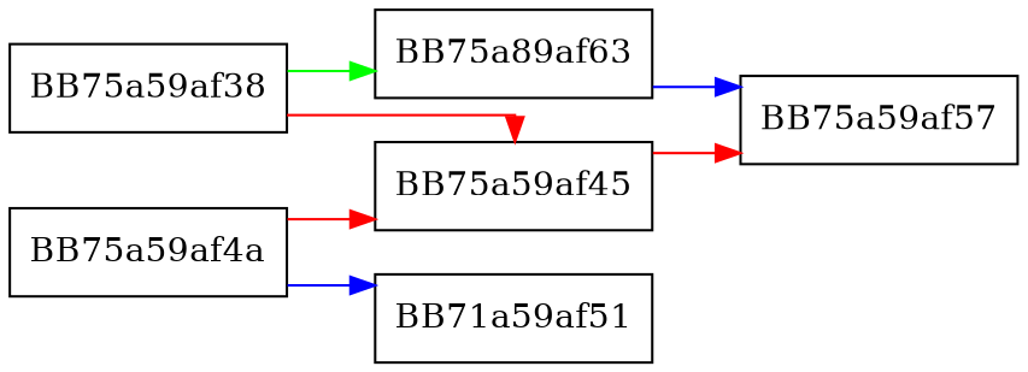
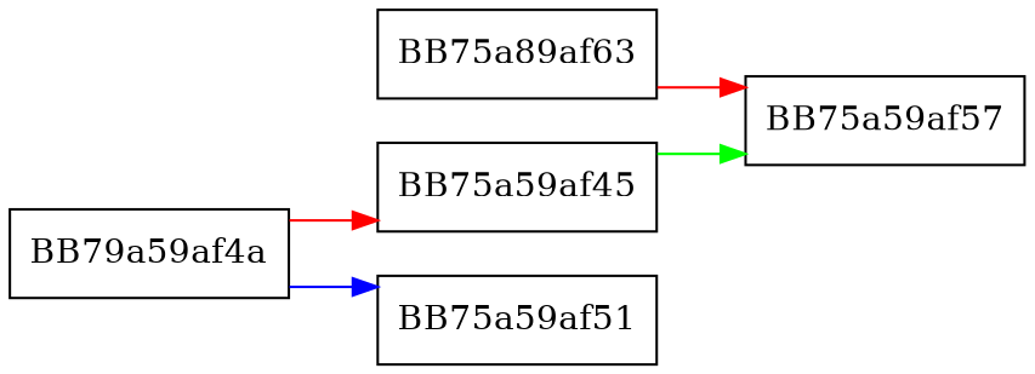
  digraph {
    rankdir=LR
    splines=ortho
    node [shape=box]
    edge [color=blue]
    n1 [label=BB75a89af63]
-   BB75a59af38
    BB75a59af45
    BB75a59af57
-   BB75a59af4a
-   BB75a59af51 [label=BB71a59af51]
-   n1 -> BB75a59af57
-   BB75a59af38 -> n1 [color=green]
-   BB75a59af38 -> BB75a59af45 [color=red]
-   BB75a59af45 -> BB75a59af57 [color=red]
+   BB75a59af4a [label=BB79a59af4a]
+   BB75a59af51
+   n1 -> BB75a59af57 [color=red]
+   BB75a59af45 -> BB75a59af57 [color=green]
    BB75a59af4a -> BB75a59af45 [color=red]
    BB75a59af4a -> BB75a59af51
  }
